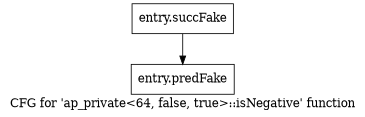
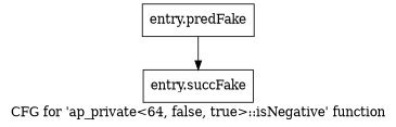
  digraph {
    label="CFG for 'ap_private\<64, false, true\>::isNegative' function"
    node [shape=record]
    n1 [label="{entry.predFake}"]
    n2 [filename="/tools/Xilinx/Vitis_HLS/2022.1/include/etc/ap_private.h" label="{entry.succFake}" linenumber=1788]
-   n2 -> n1 [execusionnum=3200 filename="/tools/Xilinx/Vitis_HLS/2022.1/include/etc/ap_private.h"]
+   n1 -> n2 [execusionnum=3200 filename="/tools/Xilinx/Vitis_HLS/2022.1/include/etc/ap_private.h"]
  }
